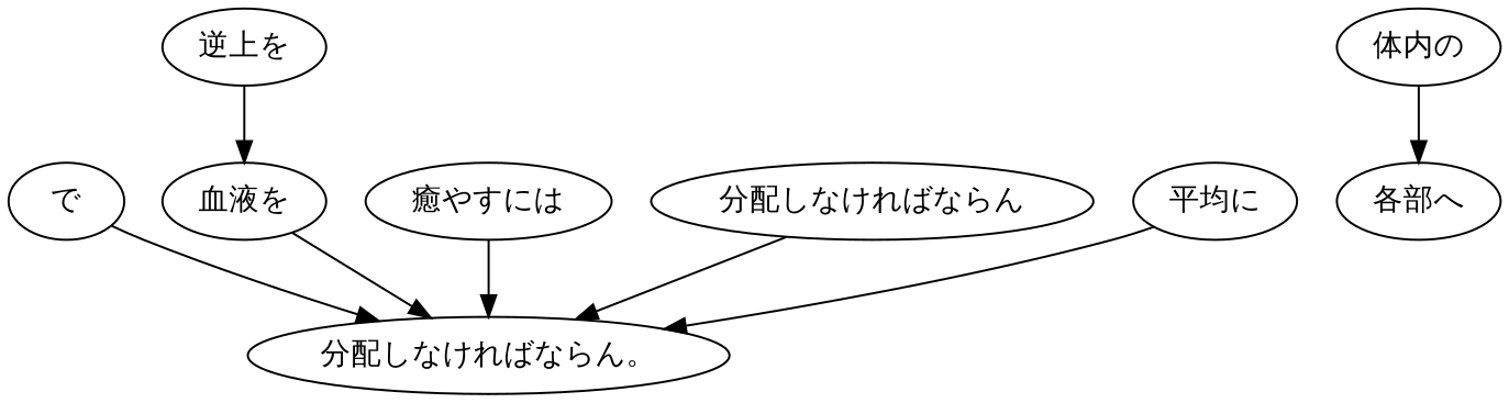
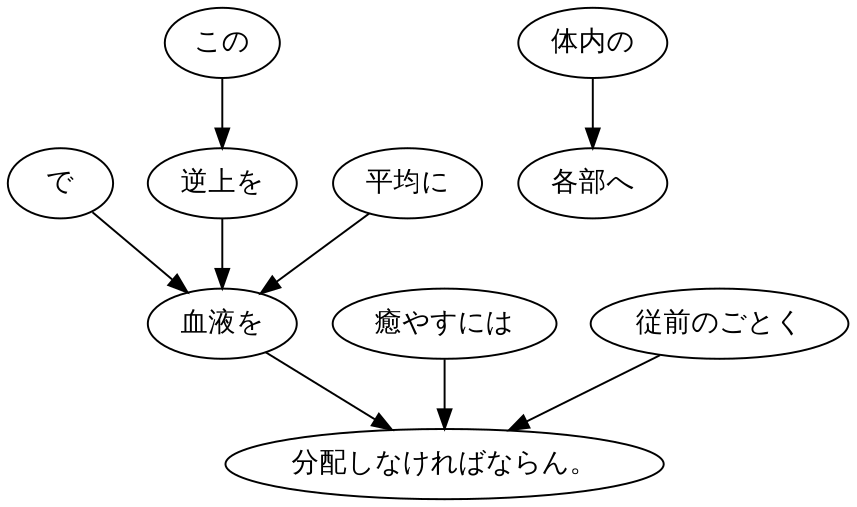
  digraph {
    fontname="Fira Sans"
    node [fontname="Fira Sans"]
    edge [fontname="Fira Sans"]
    n1 [label="で"]
    n2 [label="分配しなければならん。"]
+   n3 [label="この"]
    n4 [label="逆上を"]
    n5 [label="血液を"]
    n6 [label="癒やすには"]
-   n7 [label="分配しなければならん"]
+   n7 [label="従前のごとく"]
    n8 [label="体内の"]
    n9 [label="各部へ"]
    n10 [label="平均に"]
-   n1 -> n2
+   n1 -> n5
+   n3 -> n4
    n4 -> n5
    n5 -> n2
    n6 -> n2
    n7 -> n2
    n8 -> n9
-   n10 -> n2
+   n10 -> n5
  }
